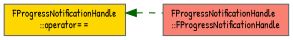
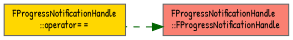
  digraph {
    rankdir=RL
    fontname="Patrick Hand"
    node [color=gray40 fontname="Patrick Hand" fontsize=10 shape=box style=filled]
    n1 [fillcolor=salmon fontcolor=black height=0.2 label="FProgressNotificationHandle\l::FProgressNotificationHandle" width=0.4]
    n2 [fillcolor=gold height=0.2 label="FProgressNotificationHandle\l::operator==" width=0.4]
-   n2 -> n1 [color=darkgreen dir=back fontname="Patrick Hand" fontsize=10 labelfontname=Helvetica labelfontsize=10 style=dashed]
+   n1 -> n2 [color=darkgreen dir=back fontname="Patrick Hand" fontsize=10 labelfontname=Helvetica labelfontsize=10 style=dashed]
  }
